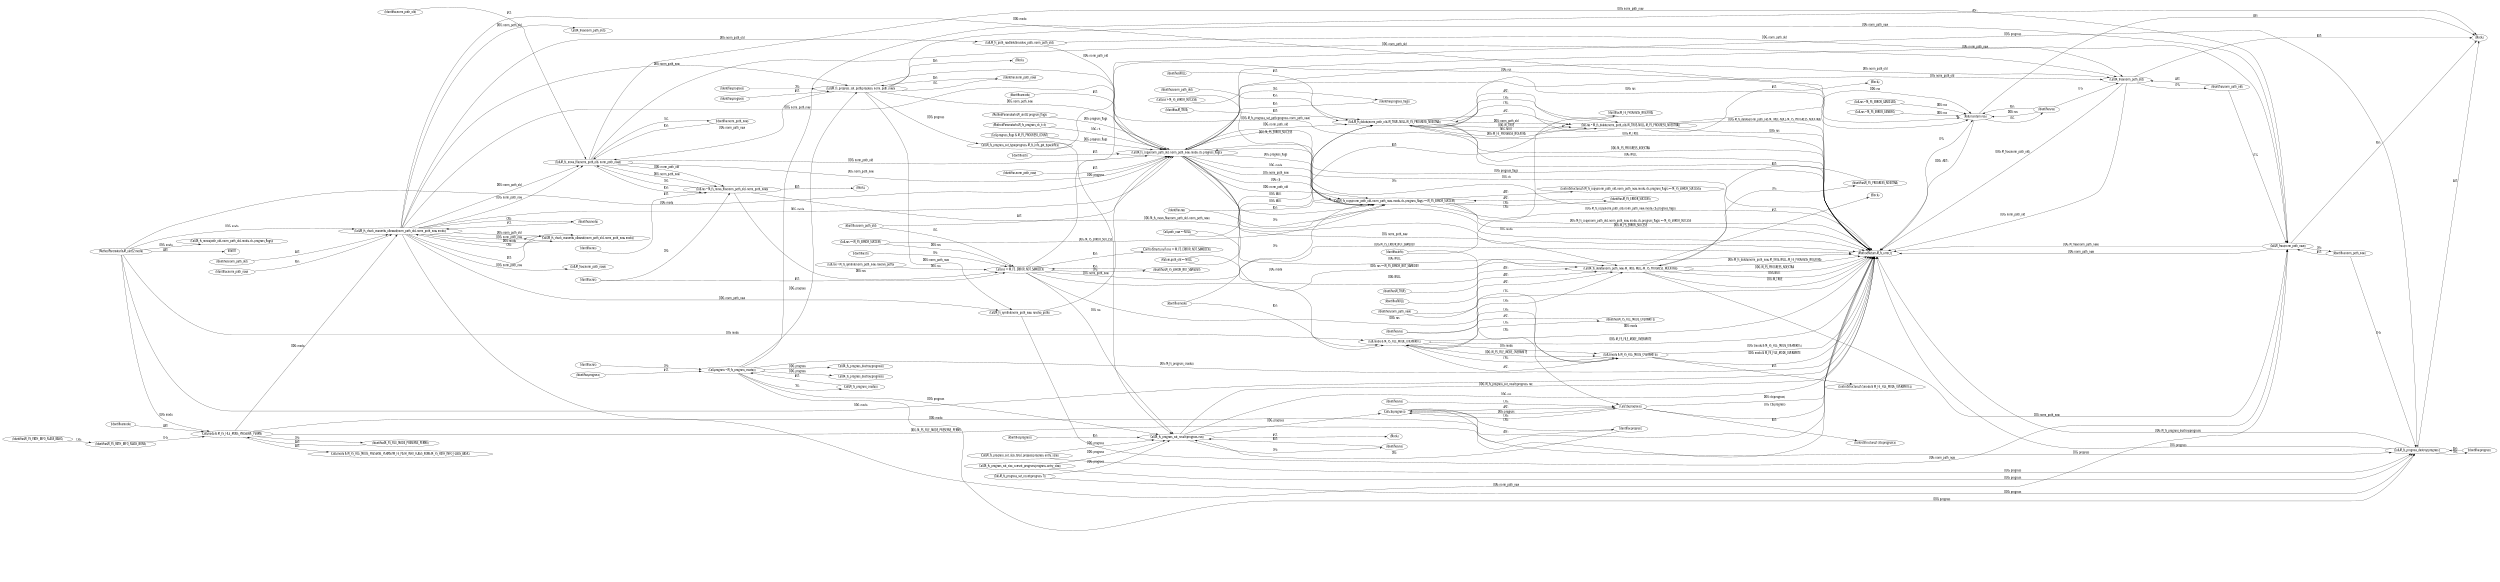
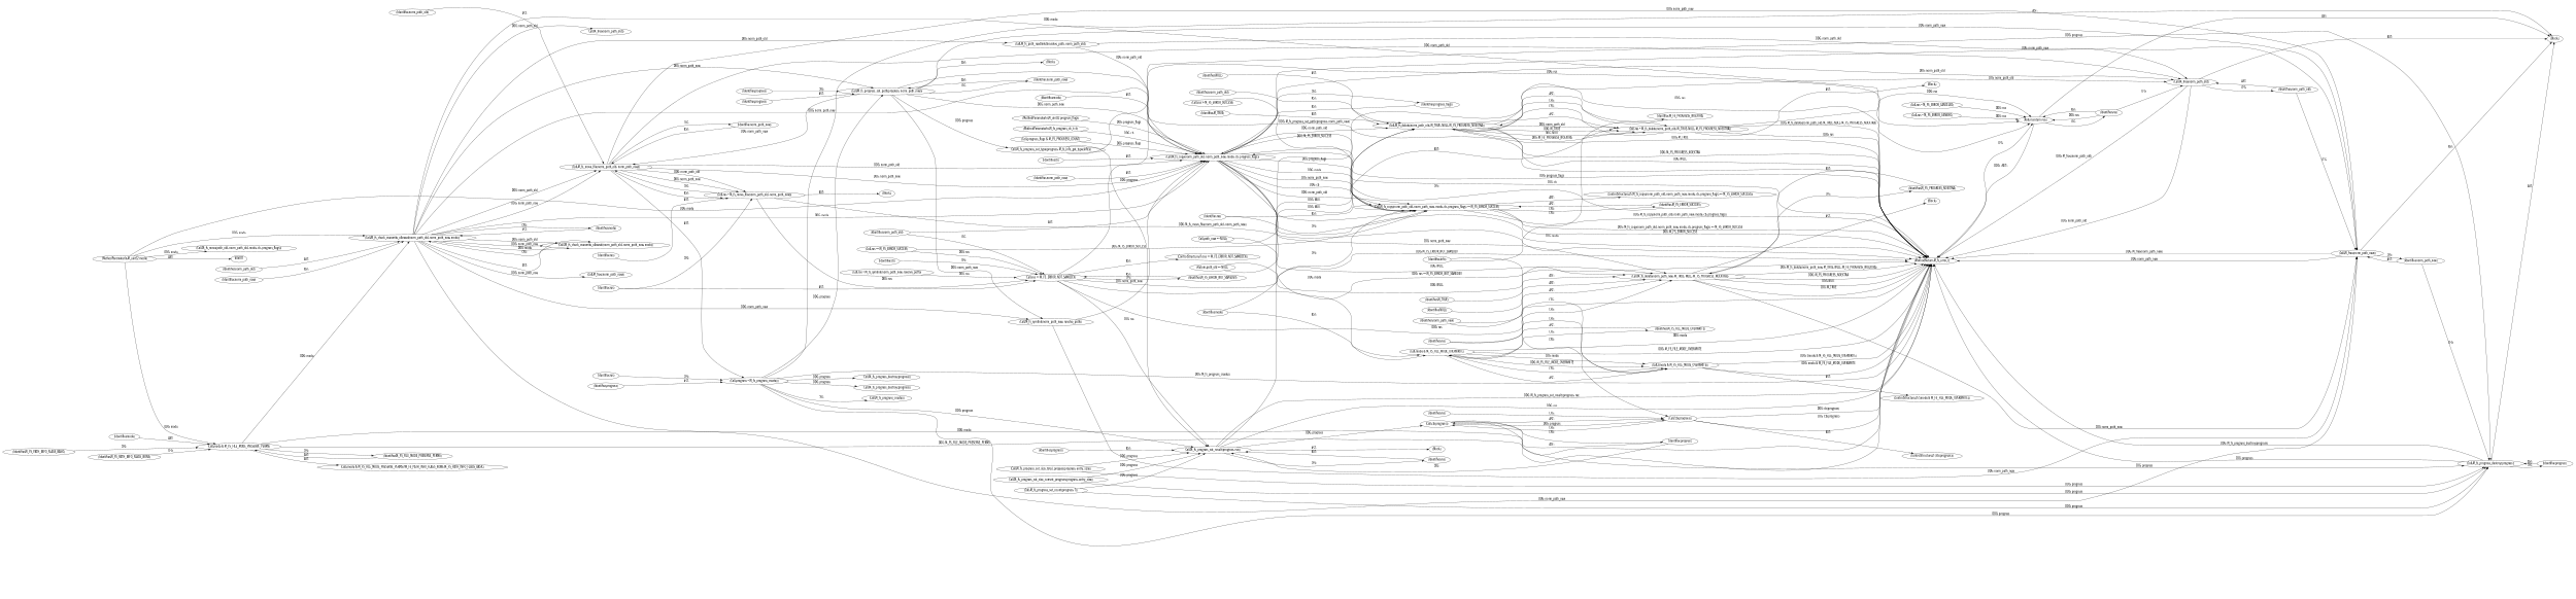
  digraph {
    fontname="Fira Sans"
    rankdir=LR
    node [fontname="Fira Sans"]
    edge [fontname="Fira Sans"]
    n1 [label="(Call,M_fs_move_file(norm_path_old, norm_path_new))"]
    n2 [label="(Call,res = M_fs_move_file(norm_path_old, norm_path_new))"]
    n3 [label="(Call,M_fs_copy(norm_path_old, norm_path_new, mode, cb, progress_flags))"]
    n4 [label="(Call,M_free(norm_path_old))"]
    n5 [label="(Call,M_free(norm_path_new))"]
    n6 [label="(Identifier,norm_path_new)"]
    n7 [label="(MethodReturn,M_fs_error_t)"]
    n8 [label="(Call,res == M_FS_ERROR_NOT_SAMEDEV)"]
    n9 [label="(Block,)"]
    n10 [label="(Call,mode & M_FS_FILE_MODE_OVERWRITE)"]
    n11 [label="(Call,M_fs_copy(norm_path_old, norm_path_new, mode, cb, progress_flags) == M_FS_ERROR_SUCCESS)"]
    n12 [label="(Call,M_fs_delete(norm_path_old, M_TRUE, NULL, M_FS_PROGRESS_NOEXTRA))"]
    n13 [label="(Call,M_fs_delete(norm_path_new, M_TRUE, NULL, M_FS_PROGRESS_NOEXTRA))"]
    n14 [label="(Identifier,progress_flags)"]
    n15 [label="(Block,)"]
    n16 [label="(Identifier,norm_path_old)"]
    n17 [label="(Identifier,norm_path_new)"]
    n18 [label="(Call,M_fs_check_overwrite_allowed(norm_path_old, norm_path_new, mode))"]
    n19 [label="(Call,M_fs_progress_set_path(progress, norm_path_new))"]
    n20 [label="(Call,M_free(norm_path_new))"]
    n21 [label="(Identifier,mode)"]
    n22 [label="(Call,M_fs_path_readlink(&resolve_path, norm_path_old))"]
    n23 [label="(Call,M_fs_symlink(norm_path_new, resolve_path))"]
    n24 [label="(Call,M_free(norm_path_old))"]
    n25 [label="(Call,!M_fs_check_overwrite_allowed(norm_path_old, norm_path_new, mode))"]
    n26 [label="(Block,)"]
    n27 [label="(Identifier,norm_path_new)"]
    n28 [label="(Call,M_fs_progress_set_type(progress, M_fs_info_get_type(info)))"]
    n29 [label="(Return,return res;)"]
    n30 [label="(Call,mode & M_FS_FILE_MODE_PRESERVE_PERMS)"]
    n31 [label="(Call,(mode & M_FS_FILE_MODE_PRESERVE_PERMS)?M_FS_PATH_INFO_FLAGS_NONE:M_FS_PATH_INFO_FLAGS_BASIC)"]
    n32 [label="(Identifier,M_FS_FILE_MODE_PRESERVE_PERMS)"]
    n33 [label="(MethodParameterIn,M_uint32 mode)"]
    n34 [label="(Call,M_fs_move(path_old, norm_path_old, mode, cb, progress_flags))"]
    1000111
    n36 [label="(Call,!(mode & M_FS_FILE_MODE_OVERWRITE))"]
    n37 [label="(Identifier,M_FS_FILE_MODE_OVERWRITE)"]
    n38 [label="(Call,M_fs_progress_set_result(progress, res))"]
    n39 [label="(Call,M_fs_progress_destroy(progress))"]
    n40 [label="(Call,progress = M_fs_progress_create())"]
    n41 [label="(Call,M_fs_progress_destroy(progress))"]
    n42 [label="(Call,M_fs_progress_destroy(progress))"]
    n43 [label="(Call,M_fs_progress_create())"]
    n44 [label="(Call,cb(progress))"]
    n45 [label="(Identifier,res)"]
    n46 [label="(Block,)"]
    n47 [label="(Identifier,progress)"]
    n48 [label="(ControlStructure,if (res == M_FS_ERROR_NOT_SAMEDEV))"]
    n49 [label="(Identifier,M_FS_ERROR_NOT_SAMEDEV)"]
    n50 [label="(Identifier,res)"]
    n51 [label="(Call,!cb(progress))"]
    n52 [label="(Identifier,progress)"]
    n53 [label="(ControlStructure,if (!cb(progress)))"]
    n54 [label="(Identifier,M_FS_ERROR_SUCCESS)"]
    n55 [label="(ControlStructure,if (M_fs_copy(norm_path_old, norm_path_new, mode, cb, progress_flags) == M_FS_ERROR_SUCCESS))"]
    n56 [label="(Call,res = M_fs_delete(norm_path_old, M_TRUE, NULL, M_FS_PROGRESS_NOEXTRA))"]
    n57 [label="(Identifier,M_FS_PROGRESS_NOEXTRA)"]
    n58 [label="(Identifier,M_FS_PROGRESS_NOEXTRA)"]
    n59 [label="(Block,)"]
    n60 [label="(Block,)"]
    n61 [label="(ControlStructure,if (!(mode & M_FS_FILE_MODE_OVERWRITE)))"]
    n62 [label="(Identifier,norm_path_old)"]
    n63 [label="(Identifier,info)"]
    n64 [label="(Return,path_old == NULL)"]
    n65 [label="(Identifier,M_FS_PATH_INFO_FLAGS_NONE)"]
    n66 [label="(Call,M_fs_progress_set_size_total_progess(progress, entry_size))"]
    n67 [label="(Call,res = M_FS_ERROR_CANCELED)"]
    n68 [label="(MethodParameterIn,M_uint32 progress_flags)"]
    n69 [label="(Identifier,progress)"]
    n70 [label="(Identifier,cb)"]
    n71 [label="(Call,res == M_FS_ERROR_SUCCESS)"]
    n72 [label="(Identifier,progress)"]
    n73 [label="(Call,res = M_FS_ERROR_GENERIC)"]
    n74 [label="(Call,res != M_FS_ERROR_SUCCESS)"]
    n75 [label="(Call,res = M_fs_symlink(norm_path_new, resolve_path))"]
    n76 [label="(Identifier,NULL)"]
    n77 [label="(Identifier,M_TRUE)"]
    n78 [label="(MethodParameterIn,M_fs_progress_cb_t cb)"]
    n79 [label="(Identifier,M_FS_PATH_INFO_FLAGS_BASIC)"]
    n80 [label="(Call,progress_flags & M_FS_PROGRESS_COUNT)"]
    n81 [label="(Call,path_new == NULL)"]
    n82 [label="(Identifier,cb)"]
    n83 [label="(Identifier,res)"]
    n84 [label="(Call,M_fs_progress_set_size_current_progress(progress, entry_size))"]
    n85 [label="(Identifier,res)"]
    n86 [label="(Identifier,norm_path_old)"]
    n87 [label="(Identifier,norm_path_new)"]
    n88 [label="(Identifier,norm_path_old)"]
    n89 [label="(Identifier,progress)"]
    n90 [label="(Identifier,norm_path_new)"]
    n91 [label="(Call,M_fs_progress_set_count(progress, 1))"]
    n92 [label="(Identifier,res)"]
    n93 [label="(Identifier,M_TRUE)"]
    n94 [label="(Identifier,mode)"]
    n95 [label="(Identifier,res)"]
    n96 [label="(Identifier,norm_path_new)"]
    n97 [label="(Identifier,res)"]
    n98 [label="(Identifier,mode)"]
    n99 [label="(Identifier,res)"]
    n100 [label="(Identifier,norm_path_old)"]
    n101 [label="(Identifier,mode)"]
    n102 [label="(Identifier,NULL)"]
    n103 [label="(Identifier,progress)"]
    n1 -> n2 [label="AST: "]
    n1 -> n2 [label="DDG: norm_path_old"]
    n1 -> n2 [label="DDG: norm_path_new"]
    n1 -> n3 [label="DDG: norm_path_old"]
    n1 -> n3 [label="DDG: norm_path_new"]
    n1 -> n4 [label="DDG: norm_path_old"]
    n1 -> n5 [label="DDG: norm_path_new"]
    n1 -> n6 [label="CFG: "]
    n2 -> n1 [label="CFG: "]
    n2 -> n7 [label="DDG: M_fs_move_file(norm_path_old, norm_path_new)"]
    n2 -> n8 [label="DDG: res"]
    n2 -> n9 [label="AST: "]
    n3 -> n4 [label="DDG: norm_path_old"]
    n3 -> n5 [label="DDG: norm_path_new"]
    n3 -> n7 [label="DDG: progress_flags"]
    n3 -> n7 [label="DDG: cb"]
    n3 -> n7 [label="DDG: mode"]
    n3 -> n10 [label="DDG: mode"]
    n3 -> n11 [label="AST: "]
    n3 -> n11 [label="DDG: progress_flags"]
    n3 -> n11 [label="DDG: mode"]
    n3 -> n11 [label="DDG: norm_path_new"]
    n3 -> n11 [label="DDG: cb"]
    n3 -> n11 [label="DDG: norm_path_old"]
    n3 -> n12 [label="DDG: norm_path_old"]
    n3 -> n13 [label="DDG: norm_path_new"]
    n3 -> n14 [label="CFG: "]
    n4 -> n7 [label="DDG: norm_path_old"]
    n4 -> n7 [label="DDG: M_free(norm_path_old)"]
    n4 -> n15 [label="AST: "]
    n4 -> n16 [label="CFG: "]
    n5 -> n7 [label="DDG: norm_path_new"]
    n5 -> n7 [label="DDG: M_free(norm_path_new)"]
    n5 -> n15 [label="AST: "]
    n5 -> n17 [label="CFG: "]
    n6 -> n1 [label="AST: "]
    n7 -> n29 [label="CFG: "]
    n8 -> n7 [label="DDG: res == M_FS_ERROR_NOT_SAMEDEV"]
    n8 -> n7 [label="DDG: res"]
    n8 -> n7 [label="DDG: M_FS_ERROR_NOT_SAMEDEV"]
    n8 -> n29 [label="DDG: res"]
    n8 -> n38 [label="DDG: res"]
    n8 -> n48 [label="AST: "]
    n8 -> n49 [label="CFG: "]
    n10 -> n7 [label="DDG: mode"]
    n10 -> n7 [label="DDG: M_FS_FILE_MODE_OVERWRITE"]
    n10 -> n36 [label="AST: "]
    n10 -> n36 [label="DDG: mode"]
    n10 -> n36 [label="DDG: M_FS_FILE_MODE_OVERWRITE"]
    n10 -> n37 [label="CFG: "]
    n11 -> n7 [label="DDG: M_fs_copy(norm_path_old, norm_path_new, mode, cb, progress_flags)"]
    n11 -> n7 [label="DDG: M_fs_copy(norm_path_old, norm_path_new, mode, cb, progress_flags) == M_FS_ERROR_SUCCESS"]
    n11 -> n7 [label="DDG: M_FS_ERROR_SUCCESS"]
    n11 -> n54 [label="CFG: "]
    n11 -> n55 [label="AST: "]
    n12 -> n4 [label="DDG: norm_path_old"]
    n12 -> n7 [label="DDG: M_FS_PROGRESS_NOEXTRA"]
    n12 -> n7 [label="DDG: NULL"]
    n12 -> n7 [label="DDG: M_TRUE"]
    n12 -> n56 [label="AST: "]
    n12 -> n56 [label="DDG: norm_path_old"]
    n12 -> n56 [label="DDG: M_TRUE"]
    n12 -> n56 [label="DDG: NULL"]
    n12 -> n56 [label="DDG: M_FS_PROGRESS_NOEXTRA"]
    n12 -> n57 [label="CFG: "]
    n13 -> n5 [label="DDG: norm_path_new"]
    n13 -> n7 [label="DDG: M_fs_delete(norm_path_new, M_TRUE, NULL, M_FS_PROGRESS_NOEXTRA)"]
    n13 -> n7 [label="DDG: M_FS_PROGRESS_NOEXTRA"]
    n13 -> n7 [label="DDG: NULL"]
    n13 -> n7 [label="DDG: M_TRUE"]
    n13 -> n58 [label="CFG: "]
    n13 -> n59 [label="AST: "]
    n14 -> n3 [label="AST: "]
    n16 -> n4 [label="AST: "]
    n16 -> n5 [label="CFG: "]
    n17 -> n5 [label="AST: "]
    n17 -> n39 [label="CFG: "]
    n18 -> n1 [label="DDG: norm_path_old"]
    n18 -> n1 [label="DDG: norm_path_new"]
    n18 -> n3 [label="DDG: norm_path_new"]
    n18 -> n3 [label="DDG: mode"]
    n18 -> n5 [label="DDG: norm_path_new"]
    n18 -> n7 [label="DDG: mode"]
    n18 -> n19 [label="DDG: norm_path_new"]
    n18 -> n20 [label="DDG: norm_path_new"]
    n18 -> n21 [label="CFG: "]
    n18 -> n22 [label="DDG: norm_path_old"]
    n18 -> n23 [label="DDG: norm_path_new"]
    n18 -> n24 [label="DDG: norm_path_old"]
    n18 -> n25 [label="AST: "]
    n18 -> n25 [label="DDG: norm_path_old"]
    n18 -> n25 [label="DDG: norm_path_new"]
    n18 -> n25 [label="DDG: mode"]
    n19 -> n1 [label="DDG: norm_path_new"]
    n19 -> n3 [label="DDG: norm_path_new"]
    n19 -> n5 [label="DDG: norm_path_new"]
    n19 -> n7 [label="DDG: M_fs_progress_set_path(progress, norm_path_new)"]
    n19 -> n23 [label="DDG: norm_path_new"]
    n19 -> n26 [label="AST: "]
    n19 -> n27 [label="CFG: "]
    n19 -> n28 [label="DDG: progress"]
    n21 -> n18 [label="AST: "]
    n22 -> n3 [label="DDG: norm_path_old"]
    n22 -> n4 [label="DDG: norm_path_old"]
    n23 -> n3 [label="DDG: norm_path_new"]
    n23 -> n5 [label="DDG: norm_path_new"]
    n25 -> n18 [label="CFG: "]
    n27 -> n19 [label="AST: "]
    n28 -> n38 [label="DDG: progress"]
    n28 -> n39 [label="DDG: progress"]
    n29 -> n7 [label="DDG: <RET>"]
    n29 -> n15 [label="AST: "]
    n29 -> n50 [label="CFG: "]
    n30 -> n7 [label="DDG: mode"]
    n30 -> n7 [label="DDG: M_FS_FILE_MODE_PRESERVE_PERMS"]
    n30 -> n18 [label="DDG: mode"]
    n30 -> n31 [label="AST: "]
    n30 -> n32 [label="CFG: "]
    n32 -> n30 [label="AST: "]
    n33 -> n3 [label="DDG: mode"]
-   n33 -> n7 [label="DDG: mode"]
-   n33 -> n10 [label="DDG: mode"]
    n33 -> n18 [label="DDG: mode"]
    n33 -> n30 [label="DDG: mode"]
    n33 -> n34 [label="DDG: mode"]
    n33 -> 1000111 [label="AST: "]
    n36 -> n7 [label="DDG: mode & M_FS_FILE_MODE_OVERWRITE"]
    n36 -> n7 [label="DDG: !(mode & M_FS_FILE_MODE_OVERWRITE)"]
    n36 -> n10 [label="CFG: "]
    n36 -> n61 [label="AST: "]
    n37 -> n10 [label="AST: "]
    n38 -> n7 [label="DDG: M_fs_progress_set_result(progress, res)"]
    n38 -> n7 [label="DDG: res"]
-   n74 -> n29 [label="DDG: res"]
+   n38 -> n29 [label="DDG: res"]
    n38 -> n44 [label="DDG: progress"]
    n38 -> n45 [label="CFG: "]
    n38 -> n46 [label="AST: "]
    n39 -> n7 [label="DDG: M_fs_progress_destroy(progress)"]
    n39 -> n7 [label="DDG: progress"]
    n39 -> n15 [label="AST: "]
    n39 -> n47 [label="CFG: "]
    n40 -> n7 [label="DDG: M_fs_progress_create()"]
    n40 -> n15 [label="AST: "]
    n40 -> n19 [label="DDG: progress"]
    n40 -> n38 [label="DDG: progress"]
    n40 -> n39 [label="DDG: progress"]
    n40 -> n41 [label="DDG: progress"]
    n40 -> n42 [label="DDG: progress"]
    n40 -> n43 [label="CFG: "]
-   n43 -> n40 [label="AST: "]
+   n1 -> n40 [label="AST: "]
    n44 -> n39 [label="DDG: progress"]
    n44 -> n51 [label="AST: "]
    n44 -> n51 [label="DDG: progress"]
    n44 -> n52 [label="CFG: "]
    n45 -> n38 [label="AST: "]
    n47 -> n39 [label="AST: "]
    n49 -> n8 [label="AST: "]
    n50 -> n4 [label="CFG: "]
    n50 -> n29 [label="AST: "]
    n50 -> n29 [label="DDG: res"]
    n51 -> n7 [label="DDG: cb(progress)"]
    n51 -> n7 [label="DDG: !cb(progress)"]
    n51 -> n44 [label="CFG: "]
    n51 -> n53 [label="AST: "]
    n52 -> n38 [label="CFG: "]
    n52 -> n44 [label="AST: "]
    n54 -> n3 [label="CFG: "]
    n54 -> n11 [label="AST: "]
    n56 -> n7 [label="DDG: M_fs_delete(norm_path_old, M_TRUE, NULL, M_FS_PROGRESS_NOEXTRA)"]
    n56 -> n7 [label="DDG: res"]
    n56 -> n12 [label="CFG: "]
    n56 -> n29 [label="DDG: res"]
    n56 -> n60 [label="AST: "]
    n57 -> n12 [label="AST: "]
    n58 -> n13 [label="AST: "]
    n62 -> n12 [label="AST: "]
    n63 -> n51 [label="CFG: "]
    n63 -> n56 [label="CFG: "]
    n64 -> n12 [label="DDG: NULL"]
    n64 -> n13 [label="DDG: NULL"]
    n65 -> n30 [label="CFG: "]
    n66 -> n38 [label="DDG: progress"]
    n66 -> n39 [label="DDG: progress"]
    n67 -> n29 [label="DDG: res"]
    n68 -> n3 [label="DDG: progress_flags"]
    n69 -> n19 [label="CFG: "]
    n70 -> n8 [label="CFG: "]
    n71 -> n8 [label="DDG: res"]
    n71 -> n11 [label="DDG: M_FS_ERROR_SUCCESS"]
    n72 -> n40 [label="AST: "]
    n73 -> n29 [label="DDG: res"]
    n74 -> n11 [label="DDG: M_FS_ERROR_SUCCESS"]
    n75 -> n8 [label="DDG: res"]
    n76 -> n13 [label="AST: "]
    n77 -> n13 [label="AST: "]
    n78 -> n3 [label="DDG: cb"]
-   n79 -> n65 [label="CFG: "]
+   n79 -> n30 [label="CFG: "]
    n80 -> n3 [label="DDG: progress_flags"]
    n81 -> n12 [label="DDG: NULL"]
    n81 -> n13 [label="DDG: NULL"]
    n82 -> n3 [label="AST: "]
    n83 -> n11 [label="CFG: "]
    n83 -> n56 [label="AST: "]
    n84 -> n38 [label="DDG: progress"]
    n84 -> n39 [label="DDG: progress"]
    n85 -> n13 [label="CFG: "]
    n85 -> n36 [label="CFG: "]
    n86 -> n3 [label="AST: "]
    n86 -> n8 [label="CFG: "]
    n87 -> n13 [label="AST: "]
    n87 -> n36 [label="CFG: "]
    n88 -> n1 [label="AST: "]
    n89 -> n38 [label="AST: "]
    n90 -> n18 [label="AST: "]
    n91 -> n38 [label="DDG: progress"]
    n91 -> n39 [label="DDG: progress"]
    n92 -> n51 [label="CFG: "]
    n93 -> n12 [label="AST: "]
    n94 -> n10 [label="AST: "]
    n94 -> n11 [label="CFG: "]
    n95 -> n2 [label="CFG: "]
    n95 -> n8 [label="AST: "]
    n96 -> n3 [label="AST: "]
    n97 -> n2 [label="AST: "]
    n98 -> n3 [label="AST: "]
    n99 -> n40 [label="CFG: "]
    n100 -> n18 [label="AST: "]
    n101 -> n30 [label="AST: "]
    n102 -> n12 [label="AST: "]
    n103 -> n19 [label="AST: "]
  }
